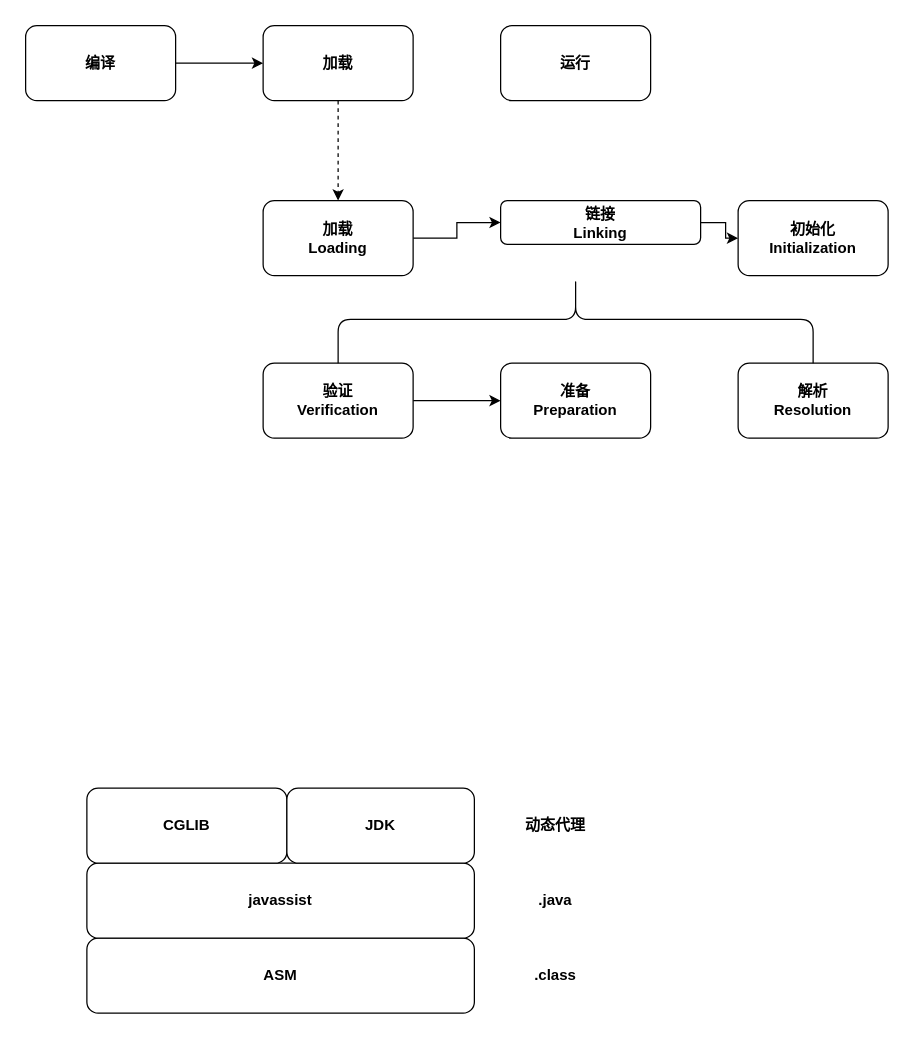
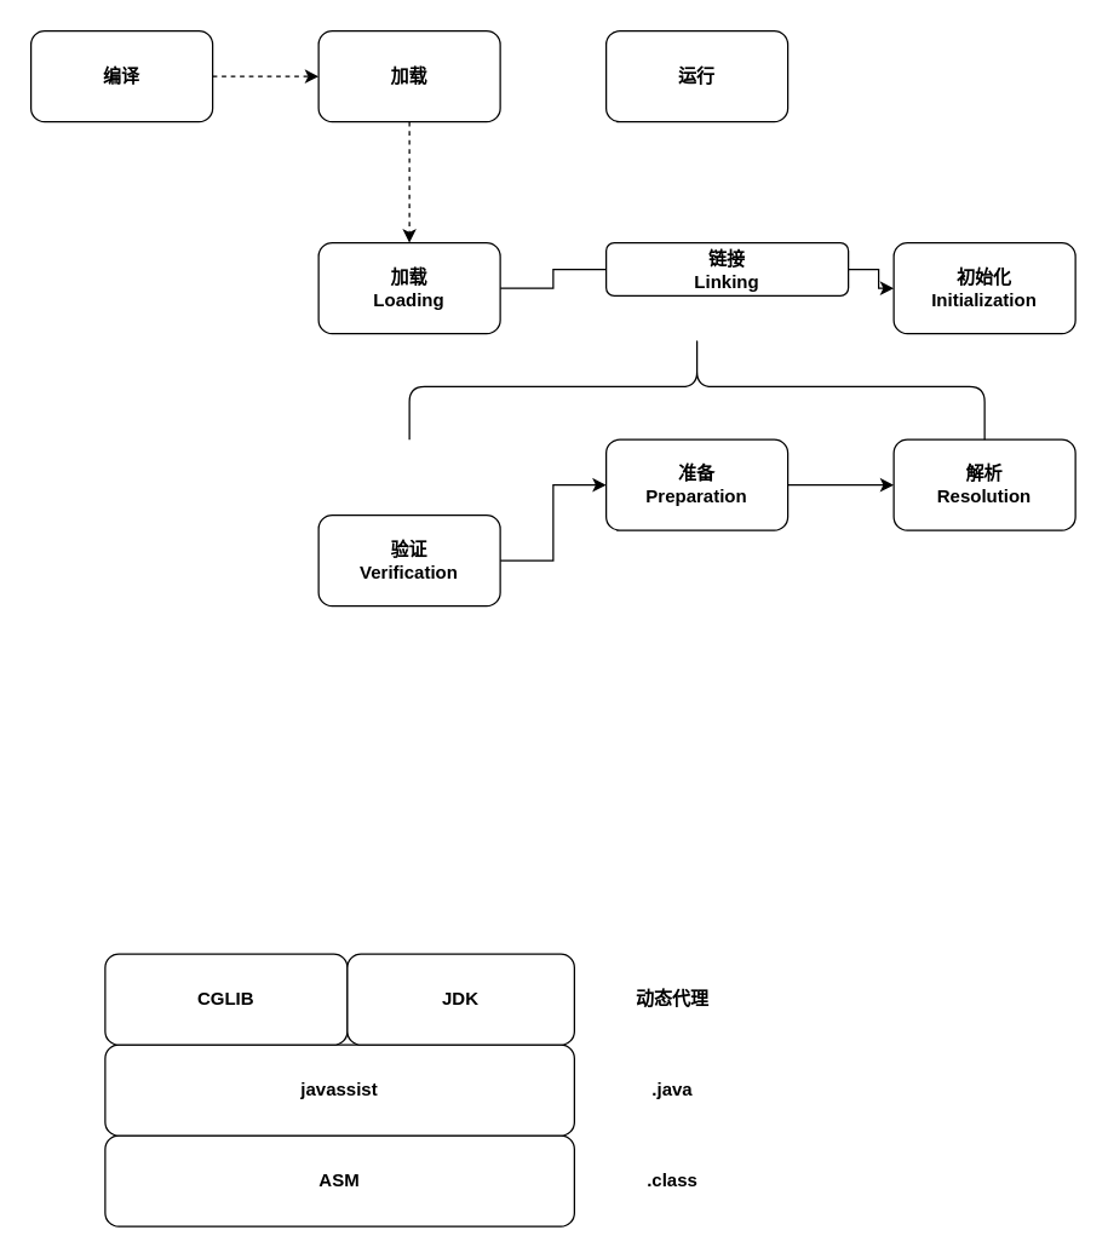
  <mxCell id="0" />
  <mxCell id="1" parent="0" />
  <mxCell id="2" value="ASM" style="rounded=1;whiteSpace=wrap;html=1;fontStyle=1" parent="1" vertex="1"><mxGeometry x="69" y="750" width="310" height="60" as="geometry" /></mxCell>
  <mxCell id="3" value="javassist" style="rounded=1;whiteSpace=wrap;html=1;fontStyle=1" parent="1" vertex="1"><mxGeometry x="69" y="690" width="310" height="60" as="geometry" /></mxCell>
  <mxCell id="4" value="&lt;b&gt;.class&lt;/b&gt;" style="text;html=1;strokeColor=none;fillColor=none;align=center;verticalAlign=middle;whiteSpace=wrap;rounded=0;" parent="1" vertex="1"><mxGeometry x="389" y="762.5" width="110" height="35" as="geometry" /></mxCell>
  <mxCell id="5" value="&lt;b&gt;.java&lt;/b&gt;" style="text;html=1;strokeColor=none;fillColor=none;align=center;verticalAlign=middle;whiteSpace=wrap;rounded=0;" parent="1" vertex="1"><mxGeometry x="389" y="702.5" width="110" height="35" as="geometry" /></mxCell>
  <mxCell id="6" value="CGLIB" style="rounded=1;whiteSpace=wrap;html=1;fontStyle=1" parent="1" vertex="1"><mxGeometry x="69" y="630" width="160" height="60" as="geometry" /></mxCell>
  <mxCell id="7" value="JDK" style="rounded=1;whiteSpace=wrap;html=1;fontStyle=1" parent="1" vertex="1"><mxGeometry x="229" y="630" width="150" height="60" as="geometry" /></mxCell>
  <mxCell id="8" value="&lt;b&gt;动态代理&lt;/b&gt;" style="text;html=1;strokeColor=none;fillColor=none;align=center;verticalAlign=middle;whiteSpace=wrap;rounded=0;" parent="1" vertex="1"><mxGeometry x="389" y="642.5" width="110" height="35" as="geometry" /></mxCell>
- <mxCell id="9" style="edgeStyle=orthogonalEdgeStyle;rounded=0;orthogonalLoop=1;jettySize=auto;html=1;exitX=1;exitY=0.5;exitDx=0;exitDy=0;entryX=0;entryY=0.5;entryDx=0;entryDy=0;" parent="1" source="10" target="12" edge="1"><mxGeometry relative="1" as="geometry" /></mxCell>
+ <mxCell id="9" style="edgeStyle=orthogonalEdgeStyle;rounded=0;orthogonalLoop=1;jettySize=auto;html=1;exitX=1;exitY=0.5;exitDx=0;exitDy=0;entryX=0;entryY=0.5;entryDx=0;entryDy=0;dashed=1;" parent="1" source="10" target="12" edge="1"><mxGeometry relative="1" as="geometry" /></mxCell>
  <mxCell id="10" value="编译" style="rounded=1;whiteSpace=wrap;html=1;fontStyle=1" parent="1" vertex="1"><mxGeometry x="20" y="20" width="120" height="60" as="geometry" /></mxCell>
  <mxCell id="11" style="edgeStyle=orthogonalEdgeStyle;rounded=0;orthogonalLoop=1;jettySize=auto;html=1;exitX=0.5;exitY=1;exitDx=0;exitDy=0;entryX=0.5;entryY=0;entryDx=0;entryDy=0;dashed=1;" edge="1" parent="1" source="12" target="15"><mxGeometry relative="1" as="geometry" /></mxCell>
  <mxCell id="12" value="加载" style="rounded=1;whiteSpace=wrap;html=1;fontStyle=1" parent="1" vertex="1"><mxGeometry x="210" y="20" width="120" height="60" as="geometry" /></mxCell>
  <mxCell id="13" value="运行" style="rounded=1;whiteSpace=wrap;html=1;fontStyle=1" parent="1" vertex="1"><mxGeometry x="400" y="20" width="120" height="60" as="geometry" /></mxCell>
- <mxCell id="14" style="edgeStyle=orthogonalEdgeStyle;rounded=0;orthogonalLoop=1;jettySize=auto;html=1;entryX=0;entryY=0.5;entryDx=0;entryDy=0;" edge="1" parent="1" source="15" target="17"><mxGeometry relative="1" as="geometry" /></mxCell>
+ <mxCell id="14" style="edgeStyle=orthogonalEdgeStyle;rounded=0;orthogonalLoop=1;jettySize=auto;html=1;entryX=0;entryY=0.5;entryDx=0;entryDy=0;endArrow=none;" edge="1" parent="1" source="15" target="17"><mxGeometry relative="1" as="geometry" /></mxCell>
  <mxCell id="15" value="加载&lt;br&gt;Loading" style="rounded=1;whiteSpace=wrap;html=1;fontStyle=1" vertex="1" parent="1"><mxGeometry x="210" y="160" width="120" height="60" as="geometry" /></mxCell>
  <mxCell id="16" value="" style="edgeStyle=orthogonalEdgeStyle;rounded=0;orthogonalLoop=1;jettySize=auto;html=1;" edge="1" parent="1" source="17" target="18"><mxGeometry relative="1" as="geometry" /></mxCell>
  <mxCell id="17" value="链接&lt;br&gt;Linking" style="rounded=1;whiteSpace=wrap;html=1;fontStyle=1" vertex="1" parent="1"><mxGeometry x="400" y="160" width="160" height="35" as="geometry" /></mxCell>
  <mxCell id="18" value="初始化&lt;br&gt;Initialization" style="rounded=1;whiteSpace=wrap;html=1;fontStyle=1" vertex="1" parent="1"><mxGeometry x="590" y="160" width="120" height="60" as="geometry" /></mxCell>
  <mxCell id="19" style="edgeStyle=orthogonalEdgeStyle;rounded=0;orthogonalLoop=1;jettySize=auto;html=1;entryX=0;entryY=0.5;entryDx=0;entryDy=0;" edge="1" parent="1" source="20" target="22"><mxGeometry relative="1" as="geometry" /></mxCell>
- <mxCell id="20" value="验证&lt;br&gt;Verification" style="rounded=1;whiteSpace=wrap;html=1;fontStyle=1" vertex="1" parent="1"><mxGeometry x="210" y="290" width="120" height="60" as="geometry" /></mxCell>
+ <mxCell id="20" value="验证&lt;br&gt;Verification" style="rounded=1;whiteSpace=wrap;html=1;fontStyle=1" vertex="1" parent="1"><mxGeometry x="210" y="340" width="120" height="60" as="geometry" /></mxCell>
+ <mxCell id="21" value="" style="edgeStyle=orthogonalEdgeStyle;rounded=0;orthogonalLoop=1;jettySize=auto;html=1;" edge="1" parent="1" source="22" target="23"><mxGeometry relative="1" as="geometry" /></mxCell>
  <mxCell id="22" value="准备&lt;br&gt;Preparation" style="rounded=1;whiteSpace=wrap;html=1;fontStyle=1" vertex="1" parent="1"><mxGeometry x="400" y="290" width="120" height="60" as="geometry" /></mxCell>
  <mxCell id="23" value="解析&lt;br&gt;Resolution" style="rounded=1;whiteSpace=wrap;html=1;fontStyle=1" vertex="1" parent="1"><mxGeometry x="590" y="290" width="120" height="60" as="geometry" /></mxCell>
  <mxCell id="24" value="" style="shape=curlyBracket;whiteSpace=wrap;html=1;rounded=1;flipH=1;direction=south;" vertex="1" parent="1"><mxGeometry x="270" y="220" width="380" height="70" as="geometry" /></mxCell>
